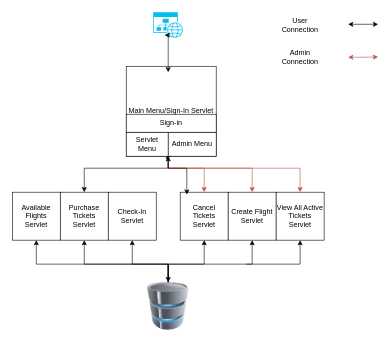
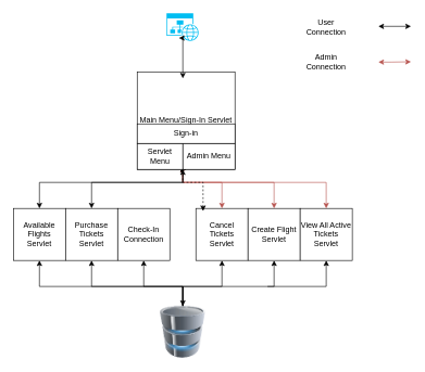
  <mxCell id="0" />
  <mxCell id="1" parent="0" />
  <mxCell id="2" value="" style="image;html=1;image=img/lib/clip_art/computers/Database_128x128.png" vertex="1" parent="1"><mxGeometry x="240" y="470" width="80" height="80" as="geometry" /></mxCell>
  <mxCell id="3" value="" style="endArrow=classic;html=1;rounded=0;edgeStyle=orthogonalEdgeStyle;exitX=0.5;exitY=0;exitDx=0;exitDy=0;" edge="1" parent="1" source="2" target="4"><mxGeometry width="50" height="50" relative="1" as="geometry"><mxPoint x="220" y="310" as="sourcePoint" /><mxPoint x="260" y="400" as="targetPoint" /><Array as="points"><mxPoint x="280" y="440" /><mxPoint x="60" y="440" /></Array></mxGeometry></mxCell>
  <mxCell id="4" value="&lt;div&gt;Available Flights&lt;/div&gt;&lt;div&gt;Servlet&lt;/div&gt;" style="whiteSpace=wrap;html=1;aspect=fixed;" vertex="1" parent="1"><mxGeometry x="20" y="320" width="80" height="80" as="geometry" /></mxCell>
  <mxCell id="5" value="" style="endArrow=classic;html=1;rounded=0;edgeStyle=orthogonalEdgeStyle;exitX=0.5;exitY=0;exitDx=0;exitDy=0;" edge="1" parent="1" source="2"><mxGeometry width="50" height="50" relative="1" as="geometry"><mxPoint x="130" y="310" as="sourcePoint" /><mxPoint x="140" y="400" as="targetPoint" /><Array as="points"><mxPoint x="280" y="440" /><mxPoint x="140" y="440" /></Array></mxGeometry></mxCell>
  <mxCell id="6" value="" style="endArrow=classic;html=1;rounded=0;edgeStyle=orthogonalEdgeStyle;exitX=0.5;exitY=0;exitDx=0;exitDy=0;" edge="1" parent="1" source="2"><mxGeometry width="50" height="50" relative="1" as="geometry"><mxPoint x="220" y="400" as="sourcePoint" /><mxPoint x="220" y="400" as="targetPoint" /><Array as="points"><mxPoint x="280" y="440" /><mxPoint x="220" y="440" /></Array></mxGeometry></mxCell>
  <mxCell id="7" value="" style="endArrow=classic;startArrow=classic;html=1;rounded=0;edgeStyle=orthogonalEdgeStyle;exitX=0.5;exitY=0;exitDx=0;exitDy=0;" edge="1" parent="1" source="2"><mxGeometry width="50" height="50" relative="1" as="geometry"><mxPoint x="330" y="310" as="sourcePoint" /><mxPoint x="340" y="400" as="targetPoint" /><Array as="points"><mxPoint x="280" y="440" /><mxPoint x="340" y="440" /></Array></mxGeometry></mxCell>
  <mxCell id="8" value="" style="endArrow=classic;html=1;rounded=0;edgeStyle=orthogonalEdgeStyle;exitX=0.5;exitY=0;exitDx=0;exitDy=0;" edge="1" parent="1" source="2"><mxGeometry width="50" height="50" relative="1" as="geometry"><mxPoint x="300" y="470" as="sourcePoint" /><mxPoint x="420" y="400" as="targetPoint" /><Array as="points"><mxPoint x="280" y="440" /><mxPoint x="420" y="440" /></Array></mxGeometry></mxCell>
  <mxCell id="9" value="" style="endArrow=classic;html=1;rounded=0;edgeStyle=orthogonalEdgeStyle;" edge="1" parent="1"><mxGeometry width="50" height="50" relative="1" as="geometry"><mxPoint x="410" y="440" as="sourcePoint" /><mxPoint x="500" y="400" as="targetPoint" /><Array as="points"><mxPoint x="500" y="440" /><mxPoint x="500" y="400" /></Array></mxGeometry></mxCell>
  <mxCell id="10" value="&lt;div&gt;Purchase Tickets&lt;br&gt;&lt;/div&gt;&lt;div&gt;Servlet&lt;/div&gt;" style="whiteSpace=wrap;html=1;aspect=fixed;" vertex="1" parent="1"><mxGeometry x="100" y="320" width="80" height="80" as="geometry" /></mxCell>
- <mxCell id="11" value="&lt;div&gt;Check-In&lt;/div&gt;&lt;div&gt;Servlet&lt;/div&gt;" style="whiteSpace=wrap;html=1;aspect=fixed;" vertex="1" parent="1"><mxGeometry x="180" y="320" width="80" height="80" as="geometry" /></mxCell>
+ <mxCell id="11" value="&lt;div&gt;Check-In&lt;/div&gt;&lt;div&gt;Connection&lt;/div&gt;" style="whiteSpace=wrap;html=1;aspect=fixed;" vertex="1" parent="1"><mxGeometry x="180" y="320" width="80" height="80" as="geometry" /></mxCell>
  <mxCell id="12" value="&lt;div&gt;Cancel Tickets&lt;br&gt;&lt;/div&gt;&lt;div&gt;Servlet&lt;/div&gt;" style="whiteSpace=wrap;html=1;aspect=fixed;" vertex="1" parent="1"><mxGeometry x="300" y="320" width="80" height="80" as="geometry" /></mxCell>
  <mxCell id="13" value="&lt;div&gt;Create Flight&lt;br&gt;&lt;/div&gt;&lt;div&gt;Servlet&lt;/div&gt;" style="whiteSpace=wrap;html=1;aspect=fixed;" vertex="1" parent="1"><mxGeometry x="380" y="320" width="80" height="80" as="geometry" /></mxCell>
  <mxCell id="14" value="&lt;div&gt;View All Active Tickets&lt;br&gt;&lt;/div&gt;&lt;div&gt;Servlet&lt;/div&gt;" style="whiteSpace=wrap;html=1;aspect=fixed;" vertex="1" parent="1"><mxGeometry x="460" y="320" width="80" height="80" as="geometry" /></mxCell>
  <mxCell id="15" value="" style="endArrow=classic;startArrow=classic;html=1;rounded=0;edgeStyle=orthogonalEdgeStyle;exitX=0.5;exitY=0;exitDx=0;exitDy=0;entryX=0.5;entryY=1;entryDx=0;entryDy=0;fillColor=#f8cecc;strokeColor=#b85450;" edge="1" parent="1" target="18"><mxGeometry width="50" height="50" relative="1" as="geometry"><mxPoint x="500" y="320" as="sourcePoint" /><mxPoint x="580" y="250" as="targetPoint" /><Array as="points"><mxPoint x="500" y="280" /><mxPoint x="280" y="280" /></Array></mxGeometry></mxCell>
  <mxCell id="16" value="" style="endArrow=classic;startArrow=classic;html=1;rounded=0;edgeStyle=orthogonalEdgeStyle;exitX=0.5;exitY=0;exitDx=0;exitDy=0;entryX=0.5;entryY=1;entryDx=0;entryDy=0;fillColor=#f8cecc;strokeColor=#b85450;" edge="1" parent="1" target="18"><mxGeometry width="50" height="50" relative="1" as="geometry"><mxPoint x="340" y="320" as="sourcePoint" /><mxPoint x="420" y="250" as="targetPoint" /><Array as="points"><mxPoint x="340" y="280" /><mxPoint x="280" y="280" /></Array></mxGeometry></mxCell>
  <mxCell id="17" value="" style="endArrow=classic;startArrow=classic;html=1;rounded=0;edgeStyle=orthogonalEdgeStyle;exitX=0.5;exitY=0;exitDx=0;exitDy=0;entryX=0.5;entryY=1;entryDx=0;entryDy=0;fillColor=#f8cecc;strokeColor=#b85450;" edge="1" parent="1" target="18"><mxGeometry width="50" height="50" relative="1" as="geometry"><mxPoint x="420" y="320" as="sourcePoint" /><mxPoint x="500" y="250" as="targetPoint" /><Array as="points"><mxPoint x="420" y="280" /><mxPoint x="280" y="280" /></Array></mxGeometry></mxCell>
  <mxCell id="18" value="Main Menu/Sign-In Servlet" style="whiteSpace=wrap;html=1;aspect=fixed;" vertex="1" parent="1"><mxGeometry x="210" y="110" width="150" height="150" as="geometry" /></mxCell>
  <mxCell id="19" value="" style="verticalLabelPosition=bottom;html=1;verticalAlign=top;align=center;strokeColor=none;fillColor=#00BEF2;shape=mxgraph.azure.website_generic;pointerEvents=1;" vertex="1" parent="1"><mxGeometry x="255" y="20" width="50" height="42.5" as="geometry" /></mxCell>
  <mxCell id="20" value="" style="endArrow=classic;startArrow=classic;html=1;rounded=0;edgeStyle=orthogonalEdgeStyle;entryX=0.38;entryY=0.894;entryDx=0;entryDy=0;entryPerimeter=0;" edge="1" parent="1" target="19"><mxGeometry width="50" height="50" relative="1" as="geometry"><mxPoint x="280" y="120" as="sourcePoint" /><mxPoint x="400" y="460" as="targetPoint" /><Array as="points"><mxPoint x="280" y="58" /></Array></mxGeometry></mxCell>
+ <mxCell id="21" value="" style="endArrow=classic;startArrow=classic;html=1;rounded=0;edgeStyle=orthogonalEdgeStyle;exitX=0.5;exitY=0;exitDx=0;exitDy=0;entryX=0.5;entryY=1;entryDx=0;entryDy=0;" edge="1" parent="1" source="4" target="18"><mxGeometry width="50" height="50" relative="1" as="geometry"><mxPoint x="130" y="260" as="sourcePoint" /><mxPoint x="180" y="210" as="targetPoint" /><Array as="points"><mxPoint x="60" y="280" /><mxPoint x="280" y="280" /></Array></mxGeometry></mxCell>
  <mxCell id="22" value="" style="endArrow=classic;startArrow=classic;html=1;rounded=0;edgeStyle=orthogonalEdgeStyle;exitX=0.5;exitY=0;exitDx=0;exitDy=0;entryX=0.5;entryY=1;entryDx=0;entryDy=0;" edge="1" parent="1" source="10" target="18"><mxGeometry width="50" height="50" relative="1" as="geometry"><mxPoint x="130" y="260" as="sourcePoint" /><mxPoint x="180" y="210" as="targetPoint" /><Array as="points"><mxPoint x="140" y="280" /><mxPoint x="280" y="280" /></Array></mxGeometry></mxCell>
  <mxCell id="23" value="Servlet Menu" style="rounded=0;whiteSpace=wrap;html=1;" vertex="1" parent="1"><mxGeometry x="210" y="220" width="70" height="40" as="geometry" /></mxCell>
  <mxCell id="24" value="Admin Menu" style="rounded=0;whiteSpace=wrap;html=1;" vertex="1" parent="1"><mxGeometry x="280" y="220" width="80" height="40" as="geometry" /></mxCell>
  <mxCell id="25" value="Sign-in" style="rounded=0;whiteSpace=wrap;html=1;" vertex="1" parent="1"><mxGeometry x="210" y="190" width="150" height="30" as="geometry" /></mxCell>
- <mxCell id="26" value="" style="endArrow=classic;startArrow=classic;html=1;rounded=0;edgeStyle=orthogonalEdgeStyle;entryX=0;entryY=1;entryDx=0;entryDy=0;exitX=0.138;exitY=0.05;exitDx=0;exitDy=0;exitPerimeter=0;" edge="1" parent="1" source="12" target="24"><mxGeometry width="50" height="50" relative="1" as="geometry"><mxPoint x="390" y="310" as="sourcePoint" /><mxPoint x="440" y="260" as="targetPoint" /><Array as="points"><mxPoint x="311" y="280" /><mxPoint x="280" y="280" /></Array></mxGeometry></mxCell>
+ <mxCell id="26" value="" style="endArrow=classic;startArrow=classic;html=1;rounded=0;edgeStyle=orthogonalEdgeStyle;entryX=0;entryY=1;entryDx=0;entryDy=0;exitX=0.138;exitY=0.05;exitDx=0;exitDy=0;exitPerimeter=0;dashed=1;" edge="1" parent="1" source="12" target="24"><mxGeometry width="50" height="50" relative="1" as="geometry"><mxPoint x="390" y="310" as="sourcePoint" /><mxPoint x="440" y="260" as="targetPoint" /><Array as="points"><mxPoint x="311" y="280" /><mxPoint x="280" y="280" /></Array></mxGeometry></mxCell>
  <mxCell id="27" value="" style="endArrow=classic;startArrow=classic;html=1;rounded=0;edgeStyle=orthogonalEdgeStyle;" edge="1" parent="1"><mxGeometry width="50" height="50" relative="1" as="geometry"><mxPoint x="580" y="40" as="sourcePoint" /><mxPoint x="630" y="40" as="targetPoint" /><Array as="points"><mxPoint x="580" y="40" /></Array></mxGeometry></mxCell>
  <mxCell id="28" value="User Connection" style="text;html=1;strokeColor=none;fillColor=none;align=center;verticalAlign=middle;whiteSpace=wrap;rounded=0;" vertex="1" parent="1"><mxGeometry x="470" y="26" width="60" height="30" as="geometry" /></mxCell>
  <mxCell id="29" value="Admin Connection" style="text;html=1;strokeColor=none;fillColor=none;align=center;verticalAlign=middle;whiteSpace=wrap;rounded=0;" vertex="1" parent="1"><mxGeometry x="470" y="80" width="60" height="30" as="geometry" /></mxCell>
  <mxCell id="30" value="" style="endArrow=classic;startArrow=classic;html=1;rounded=0;edgeStyle=orthogonalEdgeStyle;fillColor=#f8cecc;strokeColor=#b85450;" edge="1" parent="1"><mxGeometry width="50" height="50" relative="1" as="geometry"><mxPoint x="580" y="95" as="sourcePoint" /><mxPoint x="630" y="94.5" as="targetPoint" /><Array as="points"><mxPoint x="600" y="94.5" /><mxPoint x="600" y="94.5" /></Array></mxGeometry></mxCell>
